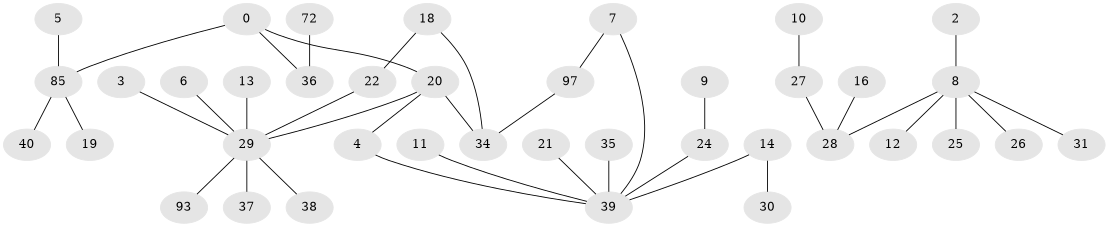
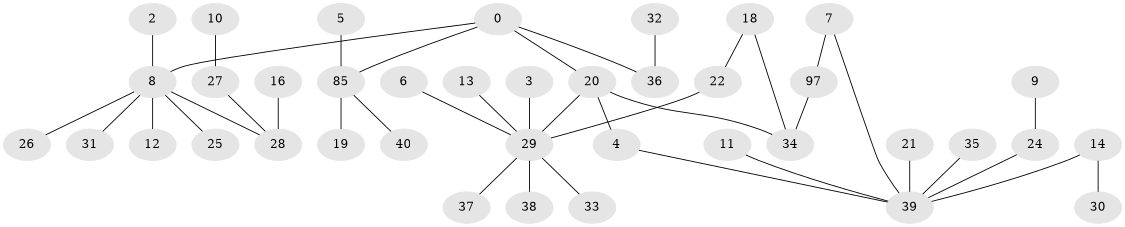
  graph {
    node [color=gray90 style=filled]
    edge [weight=1.0]
    n1 [label=0]
    8
    n3 [label=85]
    20
    36
    12
    25
    26
    28
    31
    19
    40
    29
    4
    34
    2
    3
-   33 [label=93]
+   33
    37
    38
    39
    5
    6
    7
    n25 [label=97]
    9
    24
    10
    27
    11
    13
    14
    30
    16
    18
    22
    21
-   32 [label=72]
+   32
    35
+   n1 -- 8
    n1 -- n3
    n1 -- 20
    n1 -- 36
    8 -- 12
    8 -- 25
    8 -- 26
    8 -- 28
    8 -- 31
    n3 -- 19
    n3 -- 40
    20 -- 29
    20 -- 4
    20 -- 34
    29 -- 33
    29 -- 37
    29 -- 38
    4 -- 39
    2 -- 8
    3 -- 29
    5 -- n3
    6 -- 29
    7 -- 39
    7 -- n25
    n25 -- 34
    9 -- 24
    24 -- 39
    10 -- 27
    27 -- 28
    11 -- 39
    13 -- 29
    14 -- 39
    14 -- 30
    16 -- 28
    18 -- 34
    18 -- 22
    22 -- 29
    21 -- 39
    32 -- 36
    35 -- 39
  }
